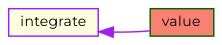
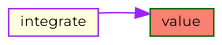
  digraph {
    rankdir=LR
    fontname=Montserrat
    node [fontname=Montserrat fontsize=10 shape=box style=filled]
    n1 [color=purple fillcolor=lightyellow fontcolor=black height=0.2 label=integrate width=0.4]
    n2 [color=darkgreen height=0.2 label=value width=0.4 fillcolor=salmon]
-   n1 -> n2 [color=purple dir=back fontname=Montserrat fontsize=10 labelfontname=FreeSans labelfontsize=10 style=solid]
+   n2 -> n1 [color=purple dir=back fontname=Montserrat fontsize=10 labelfontname=FreeSans labelfontsize=10 style=solid]
  }
